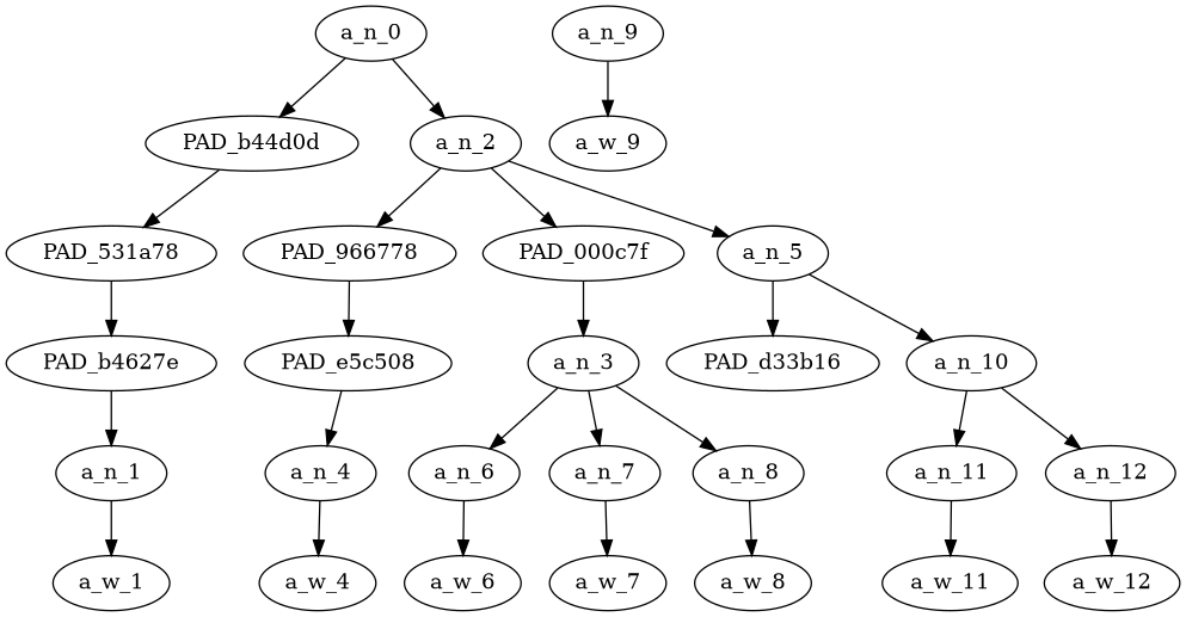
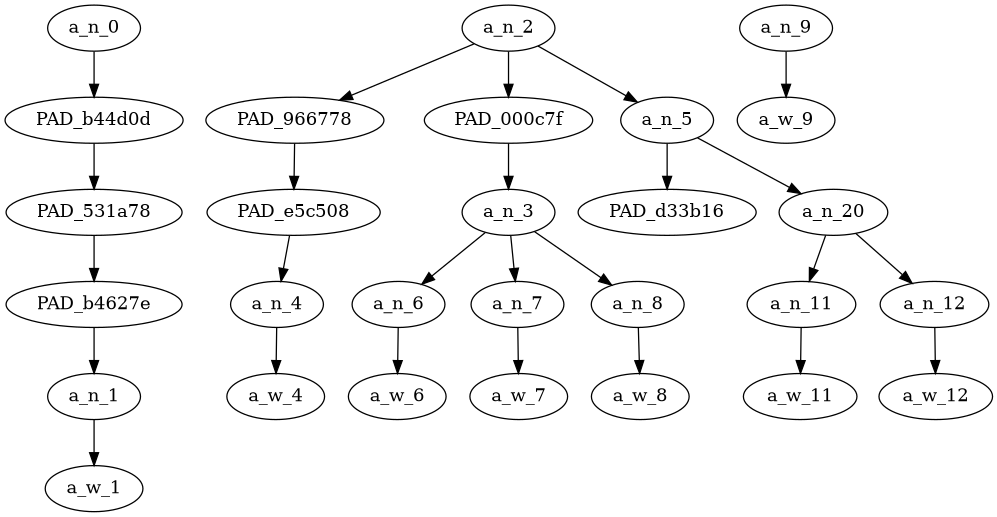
  strict digraph {
    node [div_dir=1 index=0 level=1 text_span="[0]" value=0.11611367]
    a_n_0 [level=5 text_span="[0, 1, 2, 3, 4, 5, 6, 7]" value=0.99999998]
    PAD_b44d0d [level=4]
    a_n_2 [index=1 level=4 text_span="[1, 2, 3, 4, 5, 6, 7]" value=0.88348574]
    n4 [label=PAD_531a78 level=3]
    PAD_966778 [index=2 level=3 text_span="[4]" value=0.08447711]
    PAD_000c7f [index=1 level=3 text_span="[1, 2, 3]" value=0.32953880]
    a_n_5 [div_dir=-1 index=3 level=3 text_span="[5, 6, 7]" value=0.46912530]
    PAD_b4627e [level=2]
    PAD_e5c508 [index=2 level=2 text_span="[4]" value=0.08447711]
    a_n_3 [index=1 level=2 text_span="[1, 2, 3]" value=0.32953880]
    PAD_d33b16 [div_dir=-1 index=3 level=2 text_span="[5]" value=0.22739606]
-   a_n_10 [div_dir=-1 index=4 level=2 text_span="[6, 7]" value=0.24143980]
+   a_n_10 [div_dir=-1 index=4 level=2 text_span="[6, 7]" value=0.24143980 label=a_n_20]
    a_n_1
    a_w_1 [div_dir=0 level=0 value="<user>"]
    a_n_4 [index=4 text_span="[4]" value=0.08447711]
    a_n_6 [index=1 text_span="[1]" value=0.08546867]
    a_n_7 [index=2 text_span="[2]" value=0.11789773]
    a_n_8 [index=3 text_span="[3]" value=0.12564592]
    a_n_11 [div_dir=-1 index=6 text_span="[6]" value=0.15861352]
    a_n_12 [index=7 text_span="[7]" value=0.08266035]
    a_w_4 [div_dir=0 index=4 level=0 text_span="[4]" value=but]
    a_w_6 [div_dir=0 index=1 level=0 text_span="[1]" value=it]
    a_w_7 [div_dir=0 index=2 level=0 text_span="[2]" value=actually]
    a_w_8 [div_dir=0 index=3 level=0 text_span="[3]" value=country]
    a_n_9 [div_dir=-1 index=5 text_span="[5]" value=0.22739606]
    a_w_9 [div_dir=0 index=5 level=0 text_span="[5]" value=ghetto]
    a_w_11 [div_dir=0 index=6 level=0 text_span="[6]" value=stole]
    a_w_12 [div_dir=0 index=7 level=0 text_span="[7]" value=it1]
    a_n_0 -> PAD_b44d0d
-   a_n_0 -> a_n_2
    PAD_b44d0d -> n4
    a_n_2 -> PAD_966778
    a_n_2 -> PAD_000c7f
    a_n_2 -> a_n_5
    n4 -> PAD_b4627e
    PAD_966778 -> PAD_e5c508
    PAD_000c7f -> a_n_3
    a_n_5 -> PAD_d33b16
    a_n_5 -> a_n_10
    PAD_b4627e -> a_n_1
    PAD_e5c508 -> a_n_4
    a_n_3 -> a_n_6
    a_n_3 -> a_n_7
    a_n_3 -> a_n_8
    a_n_10 -> a_n_11
    a_n_10 -> a_n_12
    a_n_1 -> a_w_1
    a_n_4 -> a_w_4
    a_n_6 -> a_w_6
    a_n_7 -> a_w_7
    a_n_8 -> a_w_8
    a_n_11 -> a_w_11
    a_n_12 -> a_w_12
    a_n_9 -> a_w_9
  }
